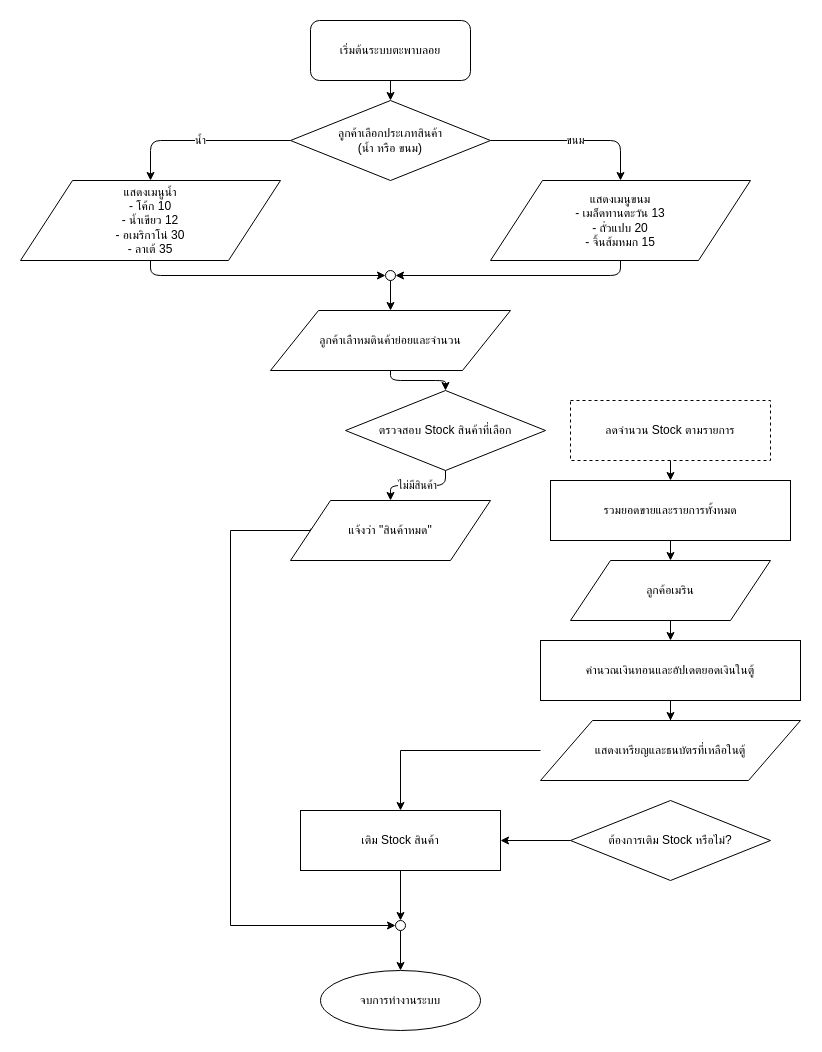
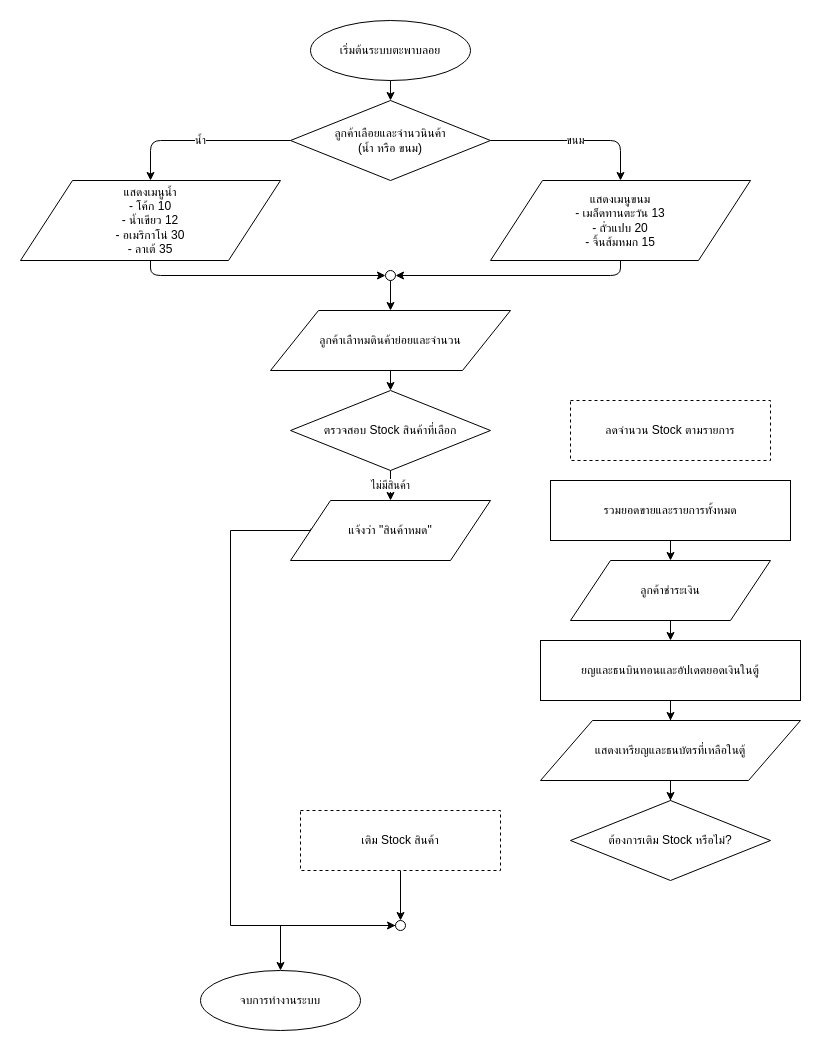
  <mxCell id="0" />
  <mxCell id="1" parent="0" />
- <mxCell id="2" value="เริ่มต้นระบบตะพาบลอย" style="whiteSpace=wrap;html=1;rounded=1;" vertex="1" parent="1"><mxGeometry x="310" y="20" width="160" height="60" as="geometry" /></mxCell>
- <mxCell id="3" value="ลูกค้าเลือกประเภทสินค้า&#10;(น้ำ หรือ ขนม)" style="rhombus;whiteSpace=wrap;html=1;" vertex="1" parent="1"><mxGeometry x="290" y="100" width="200" height="80" as="geometry" /></mxCell>
+ <mxCell id="2" value="เริ่มต้นระบบตะพาบลอย" style="ellipse;whiteSpace=wrap;html=1;" vertex="1" parent="1"><mxGeometry x="310" y="20" width="160" height="60" as="geometry" /></mxCell>
+ <mxCell id="3" value="ลูกค้าเลือยและจำนวนินค้า&#10;(น้ำ หรือ ขนม)" style="rhombus;whiteSpace=wrap;html=1;" vertex="1" parent="1"><mxGeometry x="290" y="100" width="200" height="80" as="geometry" /></mxCell>
  <mxCell id="4" value="แสดงเมนูน้ำ&#10;- โค้ก 10&#10;- น้ำเขียว 12&#10;- อเมริกาโน่ 30&#10;- ลาเต้ 35" style="shape=parallelogram;whiteSpace=wrap;html=1;" vertex="1" parent="1"><mxGeometry x="20" y="180" width="260" height="80" as="geometry" /></mxCell>
  <mxCell id="5" value="แสดงเมนูขนม&#10;- เมล็ดทานตะวัน 13&#10;- ถั่วแปบ 20&#10;- จิ้นส้มหมก 15" style="shape=parallelogram;whiteSpace=wrap;html=1;" vertex="1" parent="1"><mxGeometry x="490" y="180" width="260" height="80" as="geometry" /></mxCell>
  <mxCell id="6" value="ลูกค้าเลืาหมดินค้าย่อยและจำนวน" style="shape=parallelogram;whiteSpace=wrap;html=1;" vertex="1" parent="1"><mxGeometry x="270" y="310" width="240" height="60" as="geometry" /></mxCell>
- <mxCell id="7" value="ตรวจสอบ Stock สินค้าที่เลือก" style="rhombus;whiteSpace=wrap;html=1;" vertex="1" parent="1"><mxGeometry x="345" y="390" width="200" height="80" as="geometry" /></mxCell>
+ <mxCell id="7" value="ตรวจสอบ Stock สินค้าที่เลือก" style="rhombus;whiteSpace=wrap;html=1;" vertex="1" parent="1"><mxGeometry x="290" y="390" width="200" height="80" as="geometry" /></mxCell>
  <mxCell id="8" value="ลดจำนวน Stock ตามรายการ" style="rounded=0;whiteSpace=wrap;html=1;dashed=1;" vertex="1" parent="1"><mxGeometry x="570" y="400" width="200" height="60" as="geometry" /></mxCell>
  <mxCell id="9" style="edgeStyle=orthogonalEdgeStyle;rounded=0;orthogonalLoop=1;jettySize=auto;html=1;entryX=0;entryY=0.5;entryDx=0;entryDy=0;exitX=0.102;exitY=0.469;exitDx=0;exitDy=0;exitPerimeter=0;" edge="1" parent="1" source="10" target="35"><mxGeometry relative="1" as="geometry"><Array as="points"><mxPoint x="310" y="530" /><mxPoint x="230" y="530" /><mxPoint x="230" y="925" /></Array></mxGeometry></mxCell>
  <mxCell id="10" value="แจ้งว่า &quot;สินค้าหมด&quot;" style="shape=parallelogram;whiteSpace=wrap;html=1;" vertex="1" parent="1"><mxGeometry x="290" y="500" width="200" height="60" as="geometry" /></mxCell>
  <mxCell id="11" value="รวมยอดขายและรายการทั้งหมด" style="rounded=0;whiteSpace=wrap;html=1;" vertex="1" parent="1"><mxGeometry x="550" y="480" width="240" height="60" as="geometry" /></mxCell>
- <mxCell id="12" value="ลูกค้อเมริน" style="shape=parallelogram;whiteSpace=wrap;html=1;" vertex="1" parent="1"><mxGeometry x="570" y="560" width="200" height="60" as="geometry" /></mxCell>
+ <mxCell id="12" value="ลูกค้าชำระเงิน" style="shape=parallelogram;whiteSpace=wrap;html=1;" vertex="1" parent="1"><mxGeometry x="570" y="560" width="200" height="60" as="geometry" /></mxCell>
  <mxCell id="13" style="edgeStyle=orthogonalEdgeStyle;rounded=0;orthogonalLoop=1;jettySize=auto;html=1;entryX=0.5;entryY=0;entryDx=0;entryDy=0;" edge="1" parent="1" source="14" target="16"><mxGeometry relative="1" as="geometry" /></mxCell>
- <mxCell id="14" value="คำนวณเงินทอนและอัปเดตยอดเงินในตู้" style="rounded=0;whiteSpace=wrap;html=1;" vertex="1" parent="1"><mxGeometry x="540" y="640" width="260" height="60" as="geometry" /></mxCell>
- <mxCell id="15" style="edgeStyle=orthogonalEdgeStyle;rounded=0;orthogonalLoop=1;jettySize=auto;html=1;" edge="1" parent="1" source="16" target="20"><mxGeometry relative="1" as="geometry" /></mxCell>
+ <mxCell id="14" value="ยญและธนบินทอนและอัปเดตยอดเงินในตู้" style="rounded=0;whiteSpace=wrap;html=1;" vertex="1" parent="1"><mxGeometry x="540" y="640" width="260" height="60" as="geometry" /></mxCell>
+ <mxCell id="15" style="edgeStyle=orthogonalEdgeStyle;rounded=0;orthogonalLoop=1;jettySize=auto;html=1;entryX=0.5;entryY=0;entryDx=0;entryDy=0;" edge="1" parent="1" source="16" target="18"><mxGeometry relative="1" as="geometry" /></mxCell>
  <mxCell id="16" value="แสดงเหรียญและธนบัตรที่เหลือในตู้" style="shape=parallelogram;whiteSpace=wrap;html=1;" vertex="1" parent="1"><mxGeometry x="540" y="720" width="260" height="60" as="geometry" /></mxCell>
- <mxCell id="17" style="edgeStyle=orthogonalEdgeStyle;rounded=0;orthogonalLoop=1;jettySize=auto;html=1;entryX=1;entryY=0.5;entryDx=0;entryDy=0;" edge="1" parent="1" source="18" target="20"><mxGeometry relative="1" as="geometry" /></mxCell>
  <mxCell id="18" value="ต้องการเติม Stock หรือไม่?" style="rhombus;whiteSpace=wrap;html=1;" vertex="1" parent="1"><mxGeometry x="570" y="800" width="200" height="80" as="geometry" /></mxCell>
  <mxCell id="19" value="" style="edgeStyle=orthogonalEdgeStyle;rounded=0;orthogonalLoop=1;jettySize=auto;html=1;" edge="1" parent="1" source="20" target="35"><mxGeometry relative="1" as="geometry" /></mxCell>
- <mxCell id="20" value="เติม Stock สินค้า" style="rounded=0;whiteSpace=wrap;html=1;" vertex="1" parent="1"><mxGeometry x="300" y="810" width="200" height="60" as="geometry" /></mxCell>
+ <mxCell id="20" value="เติม Stock สินค้า" style="rounded=0;whiteSpace=wrap;html=1;dashed=1;" vertex="1" parent="1"><mxGeometry x="300" y="810" width="200" height="60" as="geometry" /></mxCell>
  <mxCell id="21" style="edgeStyle=orthogonalEdgeStyle;html=1;" edge="1" parent="1" source="2" target="3"><mxGeometry relative="1" as="geometry" /></mxCell>
  <mxCell id="22" value="น้ำ" style="edgeStyle=orthogonalEdgeStyle;html=1;exitX=0;exitY=0.5;exitDx=0;exitDy=0;entryX=0.5;entryY=0;entryDx=0;entryDy=0;" edge="1" parent="1" source="3" target="4"><mxGeometry relative="1" as="geometry" /></mxCell>
  <mxCell id="23" value="ขนม" style="edgeStyle=orthogonalEdgeStyle;html=1;exitX=1;exitY=0.5;exitDx=0;exitDy=0;" edge="1" parent="1" source="3" target="5"><mxGeometry relative="1" as="geometry" /></mxCell>
  <mxCell id="24" style="edgeStyle=orthogonalEdgeStyle;html=1;exitX=0.5;exitY=1;exitDx=0;exitDy=0;entryX=0;entryY=0.5;entryDx=0;entryDy=0;" edge="1" parent="1" source="4" target="32"><mxGeometry relative="1" as="geometry" /></mxCell>
  <mxCell id="25" style="edgeStyle=orthogonalEdgeStyle;html=1;entryX=1;entryY=0.5;entryDx=0;entryDy=0;exitX=0.5;exitY=1;exitDx=0;exitDy=0;" edge="1" parent="1" source="5" target="32"><mxGeometry relative="1" as="geometry" /></mxCell>
  <mxCell id="26" style="edgeStyle=orthogonalEdgeStyle;html=1;" edge="1" parent="1" source="6" target="7"><mxGeometry relative="1" as="geometry" /></mxCell>
  <mxCell id="27" value="ไม่มีสินค้า" style="edgeStyle=orthogonalEdgeStyle;html=1;" edge="1" parent="1" source="7" target="10"><mxGeometry relative="1" as="geometry" /></mxCell>
- <mxCell id="28" style="edgeStyle=orthogonalEdgeStyle;html=1;" edge="1" parent="1" source="8" target="11"><mxGeometry relative="1" as="geometry" /></mxCell>
  <mxCell id="29" style="edgeStyle=orthogonalEdgeStyle;html=1;" edge="1" parent="1" source="11" target="12"><mxGeometry relative="1" as="geometry" /></mxCell>
  <mxCell id="30" style="edgeStyle=orthogonalEdgeStyle;html=1;" edge="1" parent="1" source="12" target="14"><mxGeometry relative="1" as="geometry" /></mxCell>
  <mxCell id="31" style="edgeStyle=orthogonalEdgeStyle;rounded=0;orthogonalLoop=1;jettySize=auto;html=1;entryX=0.5;entryY=0;entryDx=0;entryDy=0;" edge="1" parent="1" source="32" target="6"><mxGeometry relative="1" as="geometry" /></mxCell>
  <mxCell id="32" value="" style="ellipse;whiteSpace=wrap;html=1;aspect=fixed;" vertex="1" parent="1"><mxGeometry x="385" y="270" width="10" height="10" as="geometry" /></mxCell>
- <mxCell id="33" value="จบการทำงานระบบ" style="ellipse;whiteSpace=wrap;html=1;" vertex="1" parent="1"><mxGeometry x="320" y="970" width="160" height="60" as="geometry" /></mxCell>
+ <mxCell id="33" value="จบการทำงานระบบ" style="ellipse;whiteSpace=wrap;html=1;" vertex="1" parent="1"><mxGeometry x="200" y="970" width="160" height="60" as="geometry" /></mxCell>
  <mxCell id="34" value="" style="edgeStyle=orthogonalEdgeStyle;rounded=0;orthogonalLoop=1;jettySize=auto;html=1;" edge="1" parent="1" source="35" target="33"><mxGeometry relative="1" as="geometry" /></mxCell>
  <mxCell id="35" value="" style="ellipse;whiteSpace=wrap;html=1;aspect=fixed;" vertex="1" parent="1"><mxGeometry x="395" y="920" width="10" height="10" as="geometry" /></mxCell>
